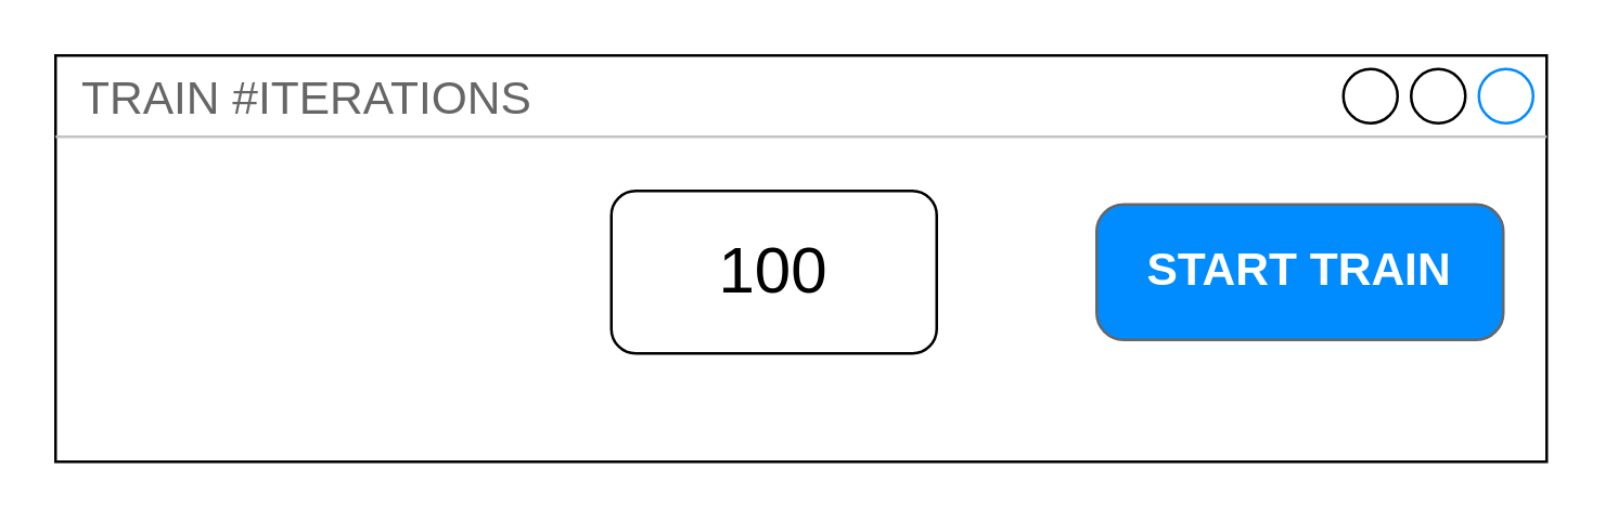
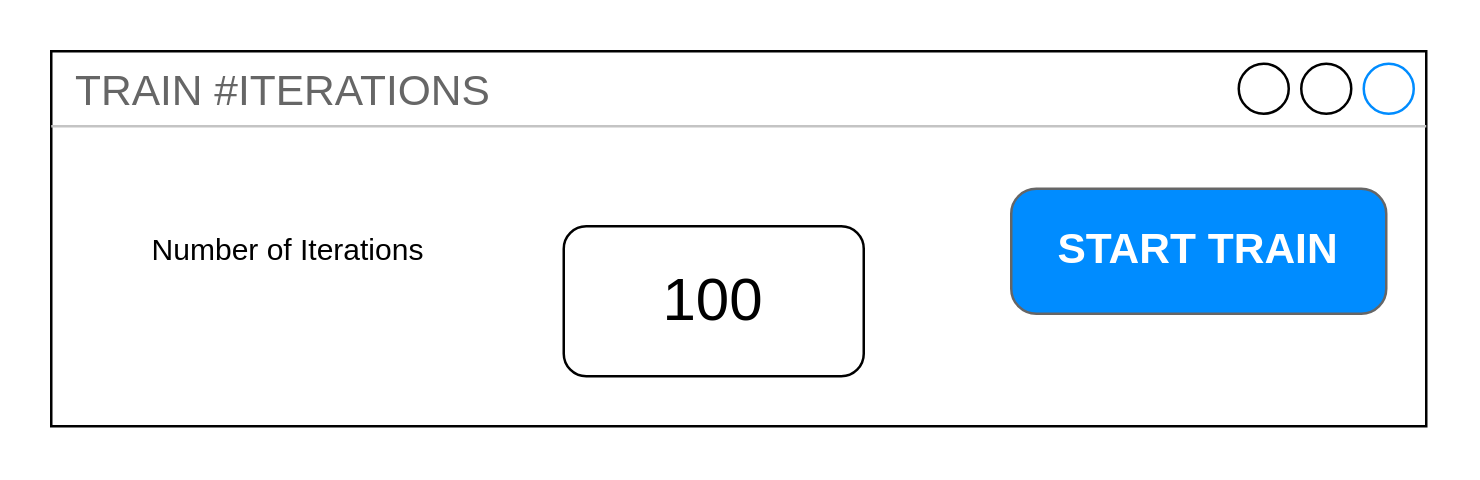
  <mxCell id="0" />
  <mxCell id="1" parent="0" />
  <mxCell id="2" value="TRAIN #ITERATIONS" style="strokeWidth=1;shadow=0;dashed=0;align=center;html=1;shape=mxgraph.mockup.containers.window;align=left;verticalAlign=top;spacingLeft=8;strokeColor2=#008cff;strokeColor3=#c4c4c4;fontColor=#666666;mainText=;fontSize=17;labelBackgroundColor=none;whiteSpace=wrap;" parent="1" vertex="1"><mxGeometry x="20" y="20" width="550" height="150" as="geometry" /></mxCell>
+ <mxCell id="3" value="Number of Iterations" style="text;html=1;strokeColor=none;fillColor=none;align=center;verticalAlign=middle;whiteSpace=wrap;rounded=0;" parent="1" vertex="1"><mxGeometry x="40" y="85" width="150" height="30" as="geometry" /></mxCell>
  <mxCell id="4" value="START TRAIN" style="strokeWidth=1;shadow=0;dashed=0;align=center;html=1;shape=mxgraph.mockup.buttons.button;strokeColor=#666666;fontColor=#ffffff;mainText=;buttonStyle=round;fontSize=17;fontStyle=1;fillColor=#008cff;whiteSpace=wrap;" parent="1" vertex="1"><mxGeometry x="404" y="75" width="150" height="50" as="geometry" /></mxCell>
- <mxCell id="5" value="&lt;font style=&quot;font-size: 24px;&quot;&gt;100&lt;/font&gt;" style="rounded=1;whiteSpace=wrap;html=1;" vertex="1" parent="1"><mxGeometry x="225" y="70" width="120" height="60" as="geometry" /></mxCell>
+ <mxCell id="5" value="&lt;font style=&quot;font-size: 24px;&quot;&gt;100&lt;/font&gt;" style="rounded=1;whiteSpace=wrap;html=1;" vertex="1" parent="1"><mxGeometry x="225" y="90" width="120" height="60" as="geometry" /></mxCell>
